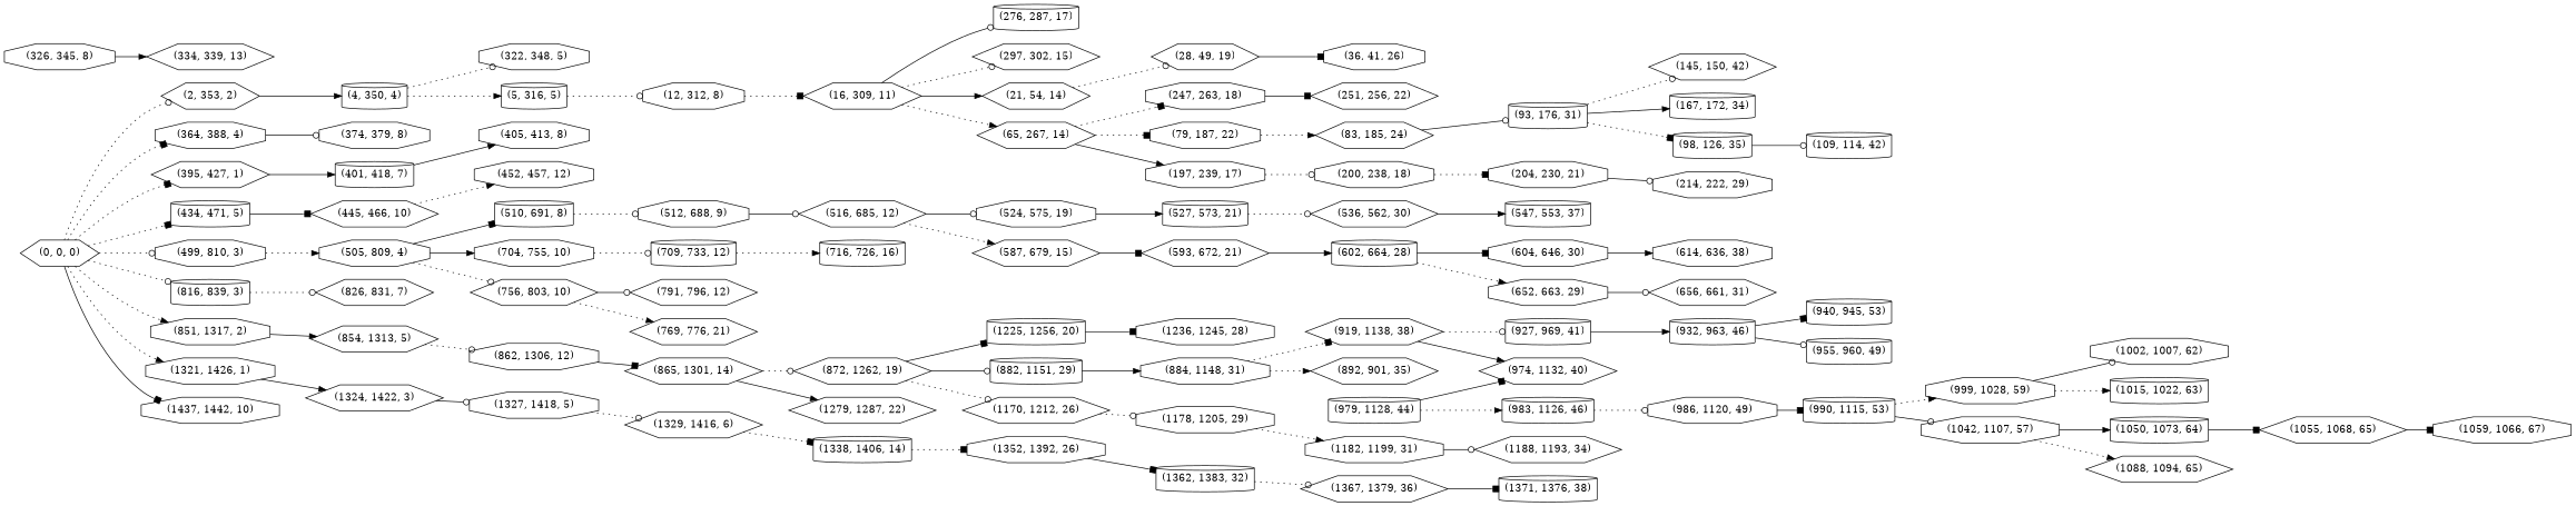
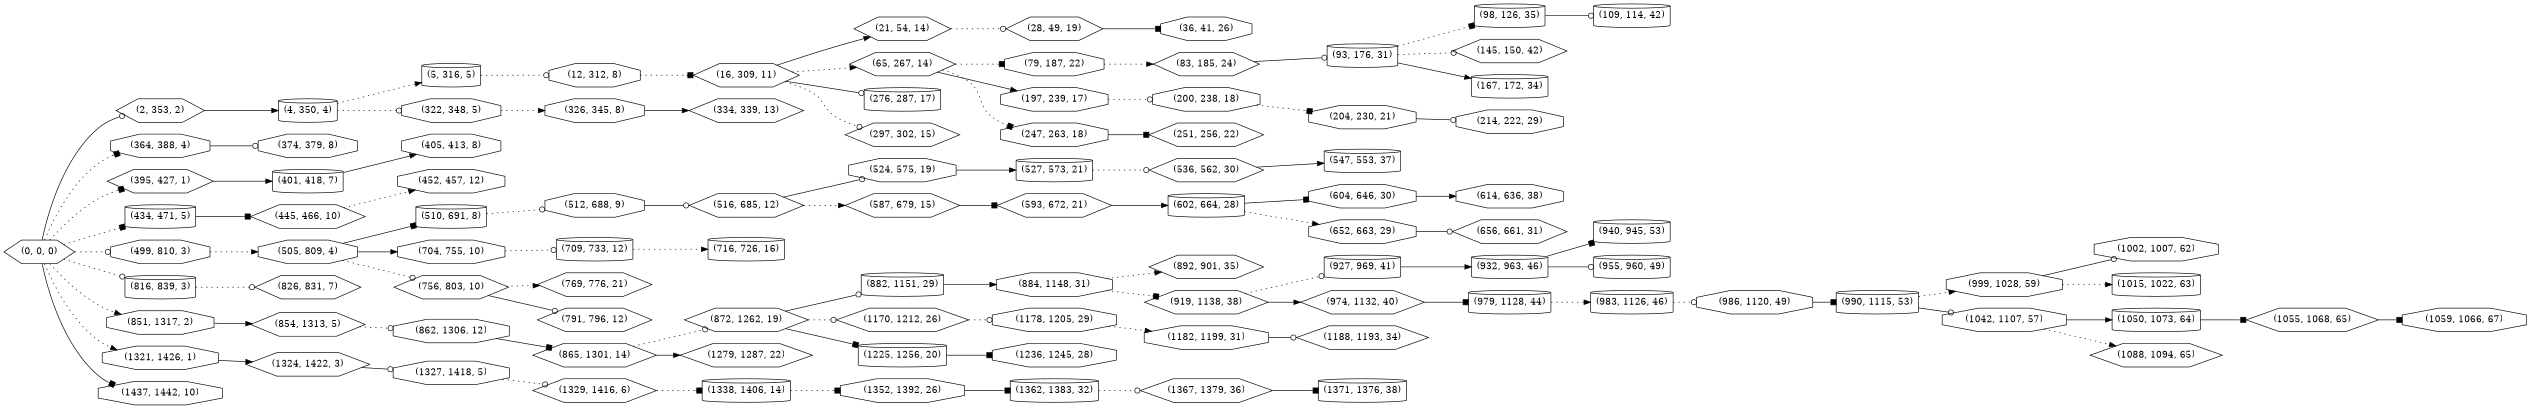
  digraph {
    rankdir=LR
    node [shape=octagon]
    edge [arrowhead=odot style=solid]
    "(0, 0, 0)" [shape=hexagon]
    "(2, 353, 2)" [shape=hexagon]
    "(364, 388, 4)"
    "(395, 427, 1)" [shape=hexagon]
    "(434, 471, 5)" [shape=cylinder]
    "(499, 810, 3)"
    "(816, 839, 3)" [shape=cylinder]
    "(851, 1317, 2)"
    "(1321, 1426, 1)"
    "(1437, 1442, 10)"
    "(4, 350, 4)" [shape=cylinder]
    "(374, 379, 8)"
    "(401, 418, 7)" [shape=cylinder]
    "(445, 466, 10)" [shape=hexagon]
    "(505, 809, 4)"
    "(826, 831, 7)" [shape=hexagon]
    "(854, 1313, 5)" [shape=hexagon]
    "(1324, 1422, 3)" [shape=hexagon]
    "(5, 316, 5)" [shape=cylinder]
    "(322, 348, 5)"
    "(12, 312, 8)"
    "(326, 345, 8)"
    "(16, 309, 11)" [shape=hexagon]
    "(21, 54, 14)" [shape=hexagon]
    "(65, 267, 14)" [shape=hexagon]
    "(276, 287, 17)" [shape=cylinder]
    "(297, 302, 15)" [shape=hexagon]
    "(28, 49, 19)" [shape=hexagon]
    "(79, 187, 22)"
    "(197, 239, 17)"
    "(247, 263, 18)"
    "(36, 41, 26)"
    "(83, 185, 24)" [shape=hexagon]
    "(200, 238, 18)"
    "(251, 256, 22)" [shape=hexagon]
    "(93, 176, 31)" [shape=cylinder]
    "(98, 126, 35)" [shape=cylinder]
    "(145, 150, 42)" [shape=hexagon]
    "(167, 172, 34)" [shape=cylinder]
    "(109, 114, 42)" [shape=cylinder]
    "(204, 230, 21)"
    "(214, 222, 29)"
    "(334, 339, 13)" [shape=hexagon]
    "(405, 413, 8)"
    "(452, 457, 12)"
    "(510, 691, 8)" [shape=cylinder]
    n47 [label="(704, 755, 10)"]
    "(756, 803, 10)" [shape=hexagon]
    "(512, 688, 9)"
    "(709, 733, 12)" [shape=cylinder]
    "(769, 776, 21)" [shape=hexagon]
    "(791, 796, 12)" [shape=hexagon]
    "(516, 685, 12)" [shape=hexagon]
    "(524, 575, 19)"
    "(587, 679, 15)" [shape=hexagon]
    "(527, 573, 21)" [shape=cylinder]
    "(593, 672, 21)" [shape=hexagon]
    "(536, 562, 30)" [shape=hexagon]
    "(547, 553, 37)" [shape=cylinder]
    "(602, 664, 28)" [shape=cylinder]
    "(604, 646, 30)"
    "(652, 663, 29)"
    "(614, 636, 38)"
    "(656, 661, 31)" [shape=hexagon]
    "(716, 726, 16)" [shape=cylinder]
    "(862, 1306, 12)"
    "(865, 1301, 14)" [shape=hexagon]
    "(872, 1262, 19)" [shape=hexagon]
    "(1279, 1287, 22)" [shape=hexagon]
    "(882, 1151, 29)" [shape=cylinder]
    "(1170, 1212, 26)" [shape=hexagon]
    "(1225, 1256, 20)" [shape=cylinder]
    "(884, 1148, 31)"
    "(1178, 1205, 29)"
    "(1236, 1245, 28)"
    "(892, 901, 35)" [shape=hexagon]
    "(919, 1138, 38)" [shape=hexagon]
    "(927, 969, 41)" [shape=cylinder]
    "(974, 1132, 40)" [shape=hexagon]
    "(932, 963, 46)" [shape=cylinder]
    "(979, 1128, 44)" [shape=cylinder]
    "(940, 945, 53)" [shape=cylinder]
    "(955, 960, 49)" [shape=cylinder]
    "(983, 1126, 46)" [shape=cylinder]
    "(986, 1120, 49)"
    "(990, 1115, 53)" [shape=cylinder]
    "(999, 1028, 59)"
    "(1042, 1107, 57)"
    "(1002, 1007, 62)"
    "(1015, 1022, 63)" [shape=cylinder]
    "(1050, 1073, 64)" [shape=cylinder]
    "(1088, 1094, 65)" [shape=hexagon]
    "(1055, 1068, 65)" [shape=hexagon]
    "(1059, 1066, 67)"
    "(1182, 1199, 31)"
    "(1188, 1193, 34)" [shape=hexagon]
    "(1327, 1418, 5)"
    "(1329, 1416, 6)" [shape=hexagon]
    "(1338, 1406, 14)" [shape=cylinder]
    "(1352, 1392, 26)"
    "(1362, 1383, 32)" [shape=cylinder]
    "(1367, 1379, 36)" [shape=hexagon]
    "(1371, 1376, 38)" [shape=cylinder]
-   "(0, 0, 0)" -> "(2, 353, 2)" [style=dotted]
+   "(0, 0, 0)" -> "(2, 353, 2)"
    "(0, 0, 0)" -> "(364, 388, 4)" [arrowhead=box style=dotted]
    "(0, 0, 0)" -> "(395, 427, 1)" [arrowhead=box style=dotted]
    "(0, 0, 0)" -> "(434, 471, 5)" [arrowhead=box style=dotted]
    "(0, 0, 0)" -> "(499, 810, 3)" [style=dotted]
    "(0, 0, 0)" -> "(816, 839, 3)" [style=dotted]
    "(0, 0, 0)" -> "(851, 1317, 2)" [arrowhead=normal style=dotted]
    "(0, 0, 0)" -> "(1321, 1426, 1)" [arrowhead=normal style=dotted]
    "(0, 0, 0)" -> "(1437, 1442, 10)" [arrowhead=box]
    "(2, 353, 2)" -> "(4, 350, 4)" [arrowhead=normal]
    "(364, 388, 4)" -> "(374, 379, 8)"
    "(395, 427, 1)" -> "(401, 418, 7)" [arrowhead=normal]
    "(434, 471, 5)" -> "(445, 466, 10)" [arrowhead=box]
    "(499, 810, 3)" -> "(505, 809, 4)" [arrowhead=normal style=dotted]
    "(816, 839, 3)" -> "(826, 831, 7)" [style=dotted]
    "(851, 1317, 2)" -> "(854, 1313, 5)" [arrowhead=normal]
    "(1321, 1426, 1)" -> "(1324, 1422, 3)" [arrowhead=normal]
    "(4, 350, 4)" -> "(5, 316, 5)" [arrowhead=normal style=dotted]
    "(4, 350, 4)" -> "(322, 348, 5)" [style=dotted]
    "(401, 418, 7)" -> "(405, 413, 8)" [arrowhead=normal]
    "(445, 466, 10)" -> "(452, 457, 12)" [arrowhead=normal style=dotted]
    "(505, 809, 4)" -> "(510, 691, 8)" [arrowhead=box]
    "(505, 809, 4)" -> n47 [arrowhead=normal]
    "(505, 809, 4)" -> "(756, 803, 10)" [style=dotted]
    "(854, 1313, 5)" -> "(862, 1306, 12)" [style=dotted]
    "(1324, 1422, 3)" -> "(1327, 1418, 5)"
    "(5, 316, 5)" -> "(12, 312, 8)" [style=dotted]
+   "(322, 348, 5)" -> "(326, 345, 8)" [arrowhead=normal style=dotted]
    "(12, 312, 8)" -> "(16, 309, 11)" [arrowhead=box style=dotted]
    "(326, 345, 8)" -> "(334, 339, 13)" [arrowhead=normal]
    "(16, 309, 11)" -> "(21, 54, 14)" [arrowhead=normal]
    "(16, 309, 11)" -> "(65, 267, 14)" [arrowhead=normal style=dotted]
    "(16, 309, 11)" -> "(276, 287, 17)"
    "(16, 309, 11)" -> "(297, 302, 15)" [style=dotted]
    "(21, 54, 14)" -> "(28, 49, 19)" [style=dotted]
    "(65, 267, 14)" -> "(79, 187, 22)" [arrowhead=box style=dotted]
    "(65, 267, 14)" -> "(197, 239, 17)" [arrowhead=normal]
    "(65, 267, 14)" -> "(247, 263, 18)" [arrowhead=box style=dotted]
    "(28, 49, 19)" -> "(36, 41, 26)" [arrowhead=box]
    "(79, 187, 22)" -> "(83, 185, 24)" [arrowhead=normal style=dotted]
    "(197, 239, 17)" -> "(200, 238, 18)" [style=dotted]
    "(247, 263, 18)" -> "(251, 256, 22)" [arrowhead=box]
    "(83, 185, 24)" -> "(93, 176, 31)"
    "(200, 238, 18)" -> "(204, 230, 21)" [arrowhead=box style=dotted]
    "(93, 176, 31)" -> "(98, 126, 35)" [arrowhead=box style=dotted]
    "(93, 176, 31)" -> "(145, 150, 42)" [style=dotted]
    "(93, 176, 31)" -> "(167, 172, 34)" [arrowhead=normal]
    "(98, 126, 35)" -> "(109, 114, 42)"
    "(204, 230, 21)" -> "(214, 222, 29)"
    "(510, 691, 8)" -> "(512, 688, 9)" [style=dotted]
    n47 -> "(709, 733, 12)" [style=dotted]
    "(756, 803, 10)" -> "(769, 776, 21)" [arrowhead=normal style=dotted]
    "(756, 803, 10)" -> "(791, 796, 12)"
    "(512, 688, 9)" -> "(516, 685, 12)"
    "(709, 733, 12)" -> "(716, 726, 16)" [arrowhead=normal style=dotted]
    "(516, 685, 12)" -> "(524, 575, 19)"
    "(516, 685, 12)" -> "(587, 679, 15)" [arrowhead=normal style=dotted]
    "(524, 575, 19)" -> "(527, 573, 21)" [arrowhead=normal]
    "(587, 679, 15)" -> "(593, 672, 21)" [arrowhead=box]
    "(527, 573, 21)" -> "(536, 562, 30)" [style=dotted]
    "(593, 672, 21)" -> "(602, 664, 28)" [arrowhead=normal]
    "(536, 562, 30)" -> "(547, 553, 37)" [arrowhead=normal]
    "(602, 664, 28)" -> "(604, 646, 30)" [arrowhead=box]
    "(602, 664, 28)" -> "(652, 663, 29)" [arrowhead=normal style=dotted]
    "(604, 646, 30)" -> "(614, 636, 38)" [arrowhead=normal]
    "(652, 663, 29)" -> "(656, 661, 31)"
    "(862, 1306, 12)" -> "(865, 1301, 14)" [arrowhead=box]
    "(865, 1301, 14)" -> "(872, 1262, 19)" [style=dotted]
    "(865, 1301, 14)" -> "(1279, 1287, 22)" [arrowhead=normal]
    "(872, 1262, 19)" -> "(882, 1151, 29)"
    "(872, 1262, 19)" -> "(1170, 1212, 26)" [style=dotted]
    "(872, 1262, 19)" -> "(1225, 1256, 20)" [arrowhead=box]
    "(882, 1151, 29)" -> "(884, 1148, 31)" [arrowhead=normal]
    "(1170, 1212, 26)" -> "(1178, 1205, 29)" [style=dotted]
    "(1225, 1256, 20)" -> "(1236, 1245, 28)" [arrowhead=box]
    "(884, 1148, 31)" -> "(892, 901, 35)" [arrowhead=normal style=dotted]
    "(884, 1148, 31)" -> "(919, 1138, 38)" [arrowhead=box style=dotted]
    "(1178, 1205, 29)" -> "(1182, 1199, 31)" [arrowhead=normal style=dotted]
    "(919, 1138, 38)" -> "(927, 969, 41)" [style=dotted]
    "(919, 1138, 38)" -> "(974, 1132, 40)" [arrowhead=normal]
    "(927, 969, 41)" -> "(932, 963, 46)" [arrowhead=normal]
-   "(979, 1128, 44)" -> "(974, 1132, 40)" [arrowhead=box]
+   "(974, 1132, 40)" -> "(979, 1128, 44)" [arrowhead=box]
    "(932, 963, 46)" -> "(940, 945, 53)" [arrowhead=box]
    "(932, 963, 46)" -> "(955, 960, 49)"
    "(979, 1128, 44)" -> "(983, 1126, 46)" [arrowhead=normal style=dotted]
    "(983, 1126, 46)" -> "(986, 1120, 49)" [style=dotted]
    "(986, 1120, 49)" -> "(990, 1115, 53)" [arrowhead=box]
    "(990, 1115, 53)" -> "(999, 1028, 59)" [arrowhead=normal style=dotted]
    "(990, 1115, 53)" -> "(1042, 1107, 57)"
    "(999, 1028, 59)" -> "(1002, 1007, 62)"
    "(999, 1028, 59)" -> "(1015, 1022, 63)" [arrowhead=normal style=dotted]
    "(1042, 1107, 57)" -> "(1050, 1073, 64)" [arrowhead=normal]
    "(1042, 1107, 57)" -> "(1088, 1094, 65)" [arrowhead=normal style=dotted]
    "(1050, 1073, 64)" -> "(1055, 1068, 65)" [arrowhead=box]
    "(1055, 1068, 65)" -> "(1059, 1066, 67)" [arrowhead=box]
    "(1182, 1199, 31)" -> "(1188, 1193, 34)"
    "(1327, 1418, 5)" -> "(1329, 1416, 6)" [style=dotted]
    "(1329, 1416, 6)" -> "(1338, 1406, 14)" [arrowhead=box style=dotted]
    "(1338, 1406, 14)" -> "(1352, 1392, 26)" [arrowhead=box style=dotted]
    "(1352, 1392, 26)" -> "(1362, 1383, 32)" [arrowhead=box]
    "(1362, 1383, 32)" -> "(1367, 1379, 36)" [style=dotted]
    "(1367, 1379, 36)" -> "(1371, 1376, 38)" [arrowhead=box]
  }
